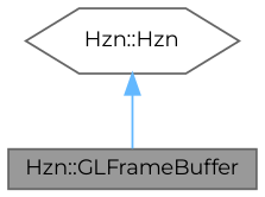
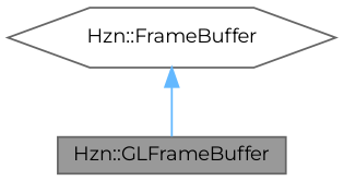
  digraph {
    fontname=Montserrat
    node [color=gray40 fontname=Montserrat fontsize=10 style=filled]
    n1 [fillcolor=grey60 fontcolor=black height=0.2 label="Hzn::GLFrameBuffer" shape=box width=0.4]
-   n2 [fillcolor=white height=0.2 label="Hzn::Hzn" shape=hexagon width=0.4]
+   n2 [fillcolor=white height=0.2 label="Hzn::FrameBuffer" shape=hexagon width=0.4]
    n2 -> n1 [color=steelblue1 dir=back fontname=Montserrat fontsize=10 labelfontname=Helvetica labelfontsize=10 style=solid]
  }
